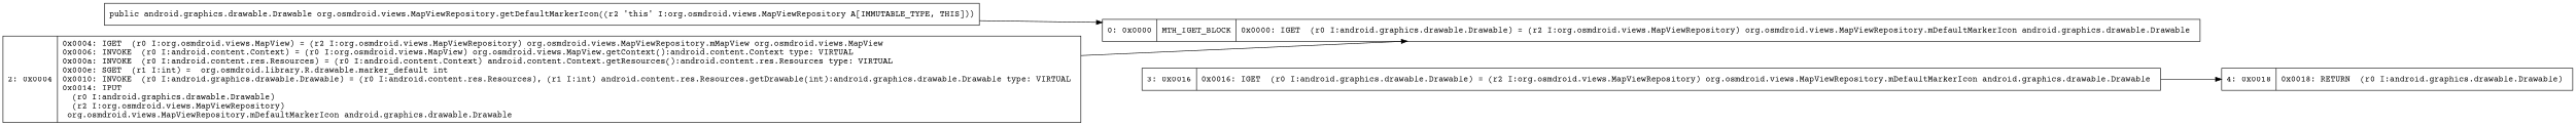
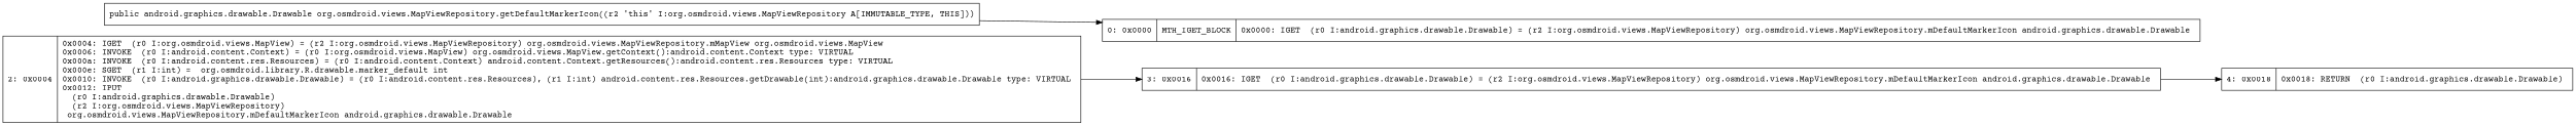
  digraph {
    fontname="Courier Prime"
    rankdir=LR
    node [fontname="Courier Prime" shape=record]
    edge [fontname="Courier Prime"]
    n1 [label="{0\:\ 0x0000|MTH_IGET_BLOCK\l|0x0000: IGET  (r0 I:android.graphics.drawable.Drawable) = (r2 I:org.osmdroid.views.MapViewRepository) org.osmdroid.views.MapViewRepository.mDefaultMarkerIcon android.graphics.drawable.Drawable \l}"]
-   n2 [label="{2\:\ 0x0004|0x0004: IGET  (r0 I:org.osmdroid.views.MapView) = (r2 I:org.osmdroid.views.MapViewRepository) org.osmdroid.views.MapViewRepository.mMapView org.osmdroid.views.MapView \l0x0006: INVOKE  (r0 I:android.content.Context) = (r0 I:org.osmdroid.views.MapView) org.osmdroid.views.MapView.getContext():android.content.Context type: VIRTUAL \l0x000a: INVOKE  (r0 I:android.content.res.Resources) = (r0 I:android.content.Context) android.content.Context.getResources():android.content.res.Resources type: VIRTUAL \l0x000e: SGET  (r1 I:int) =  org.osmdroid.library.R.drawable.marker_default int \l0x0010: INVOKE  (r0 I:android.graphics.drawable.Drawable) = (r0 I:android.content.res.Resources), (r1 I:int) android.content.res.Resources.getDrawable(int):android.graphics.drawable.Drawable type: VIRTUAL \l0x0014: IPUT  \l  (r0 I:android.graphics.drawable.Drawable)\l  (r2 I:org.osmdroid.views.MapViewRepository)\l org.osmdroid.views.MapViewRepository.mDefaultMarkerIcon android.graphics.drawable.Drawable \l}"]
+   n2 [label="{2\:\ 0x0004|0x0004: IGET  (r0 I:org.osmdroid.views.MapView) = (r2 I:org.osmdroid.views.MapViewRepository) org.osmdroid.views.MapViewRepository.mMapView org.osmdroid.views.MapView \l0x0006: INVOKE  (r0 I:android.content.Context) = (r0 I:org.osmdroid.views.MapView) org.osmdroid.views.MapView.getContext():android.content.Context type: VIRTUAL \l0x000a: INVOKE  (r0 I:android.content.res.Resources) = (r0 I:android.content.Context) android.content.Context.getResources():android.content.res.Resources type: VIRTUAL \l0x000e: SGET  (r1 I:int) =  org.osmdroid.library.R.drawable.marker_default int \l0x0010: INVOKE  (r0 I:android.graphics.drawable.Drawable) = (r0 I:android.content.res.Resources), (r1 I:int) android.content.res.Resources.getDrawable(int):android.graphics.drawable.Drawable type: VIRTUAL \l0x0012: IPUT  \l  (r0 I:android.graphics.drawable.Drawable)\l  (r2 I:org.osmdroid.views.MapViewRepository)\l org.osmdroid.views.MapViewRepository.mDefaultMarkerIcon android.graphics.drawable.Drawable \l}"]
    n3 [label="{3\:\ 0x0016|0x0016: IGET  (r0 I:android.graphics.drawable.Drawable) = (r2 I:org.osmdroid.views.MapViewRepository) org.osmdroid.views.MapViewRepository.mDefaultMarkerIcon android.graphics.drawable.Drawable \l}"]
    n4 [label="{4\:\ 0x0018|0x0018: RETURN  (r0 I:android.graphics.drawable.Drawable) \l}"]
    n5 [label="{public android.graphics.drawable.Drawable org.osmdroid.views.MapViewRepository.getDefaultMarkerIcon((r2 'this' I:org.osmdroid.views.MapViewRepository A[IMMUTABLE_TYPE, THIS])) }"]
-   n2 -> n1
+   n2 -> n3
    n3 -> n4
    n5 -> n1
  }
